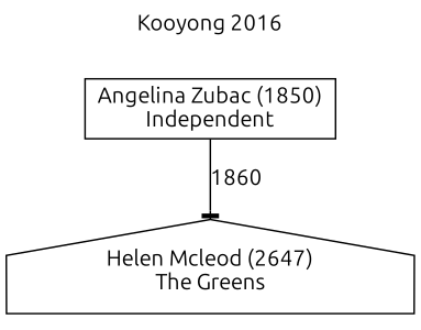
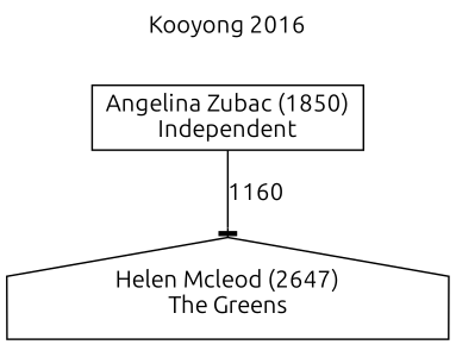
  digraph {
    label="Kooyong 2016"
    labelloc=t
    mclimit=10
    fontname=Ubuntu
    node [fontname=Ubuntu]
    n1 [label="Angelina Zubac (1850)\nIndependent" shape=box]
    n2 [label="Helen Mcleod (2647)\nThe Greens" shape=house]
-   n1 -> n2 [label=1860 style=solid arrowhead=tee fontname=Ubuntu]
+   n1 -> n2 [label=1160 style=solid arrowhead=tee fontname=Ubuntu]
  }
